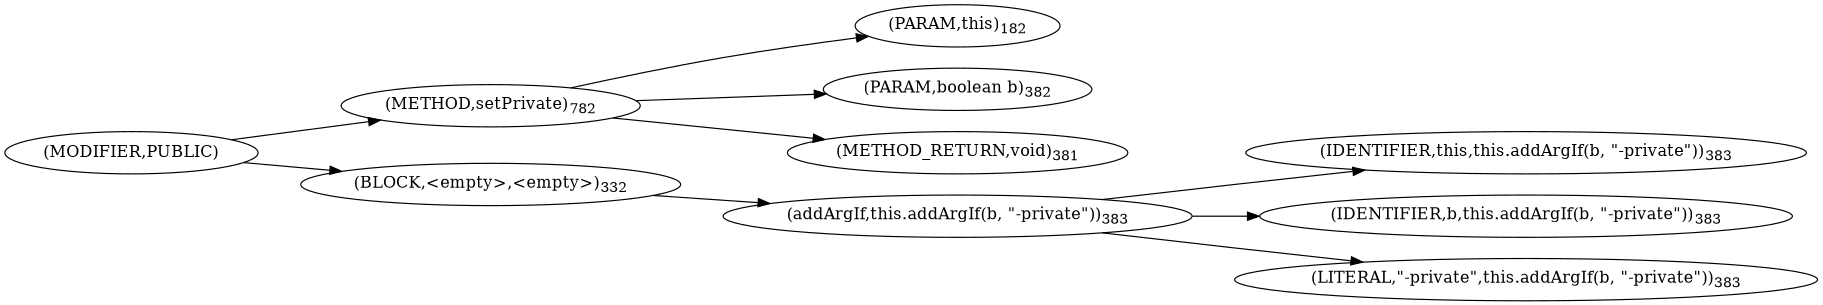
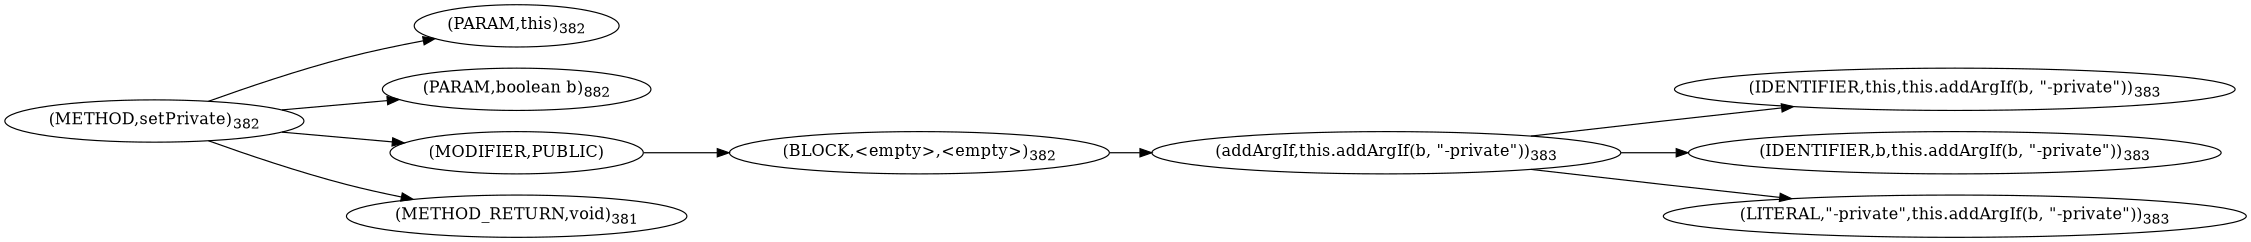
  digraph {
    rankdir=LR
-   n1 [label=<(METHOD,setPrivate)<SUB>782</SUB>>]
-   n2 [label=<(PARAM,this)<SUB>182</SUB>>]
-   n3 [label=<(PARAM,boolean b)<SUB>382</SUB>>]
+   n1 [label=<(METHOD,setPrivate)<SUB>382</SUB>>]
+   n2 [label=<(PARAM,this)<SUB>382</SUB>>]
+   n3 [label=<(PARAM,boolean b)<SUB>882</SUB>>]
    n4 [label=<(MODIFIER,PUBLIC)>]
    n5 [label=<(METHOD_RETURN,void)<SUB>381</SUB>>]
-   n6 [label=<(BLOCK,&lt;empty&gt;,&lt;empty&gt;)<SUB>332</SUB>>]
+   n6 [label=<(BLOCK,&lt;empty&gt;,&lt;empty&gt;)<SUB>382</SUB>>]
    n7 [label=<(addArgIf,this.addArgIf(b, &quot;-private&quot;))<SUB>383</SUB>>]
    n8 [label=<(IDENTIFIER,this,this.addArgIf(b, &quot;-private&quot;))<SUB>383</SUB>>]
    n9 [label=<(IDENTIFIER,b,this.addArgIf(b, &quot;-private&quot;))<SUB>383</SUB>>]
    n10 [label=<(LITERAL,&quot;-private&quot;,this.addArgIf(b, &quot;-private&quot;))<SUB>383</SUB>>]
    n1 -> n2
    n1 -> n3
-   n4 -> n1
+   n1 -> n4
    n1 -> n5
    n4 -> n6
    n6 -> n7
    n7 -> n8
    n7 -> n9
    n7 -> n10
  }
